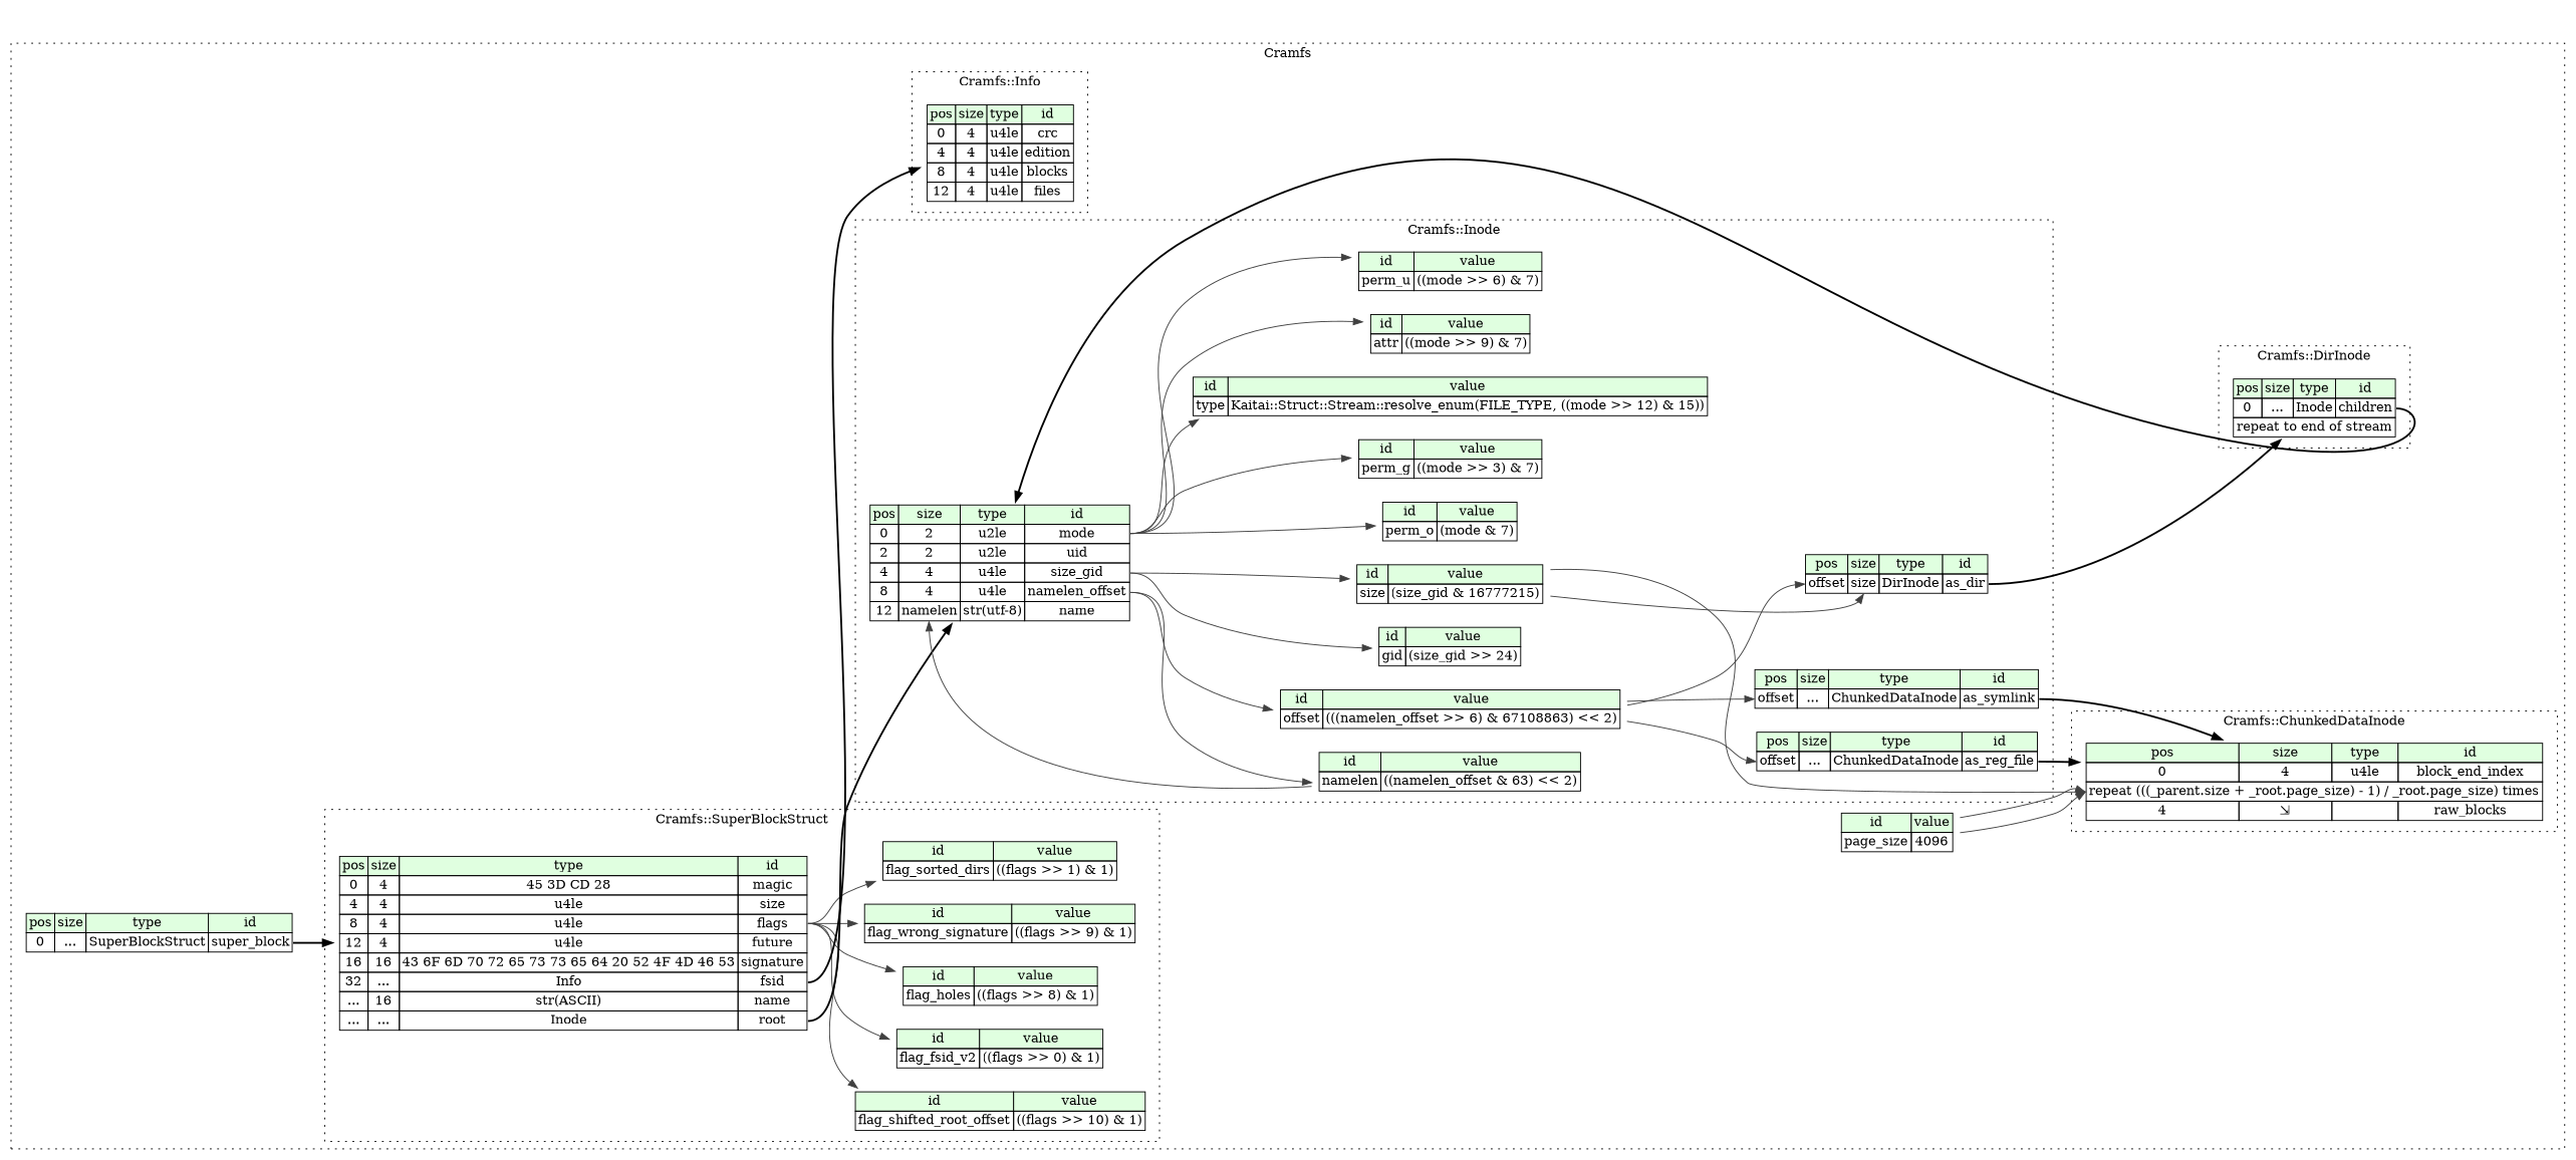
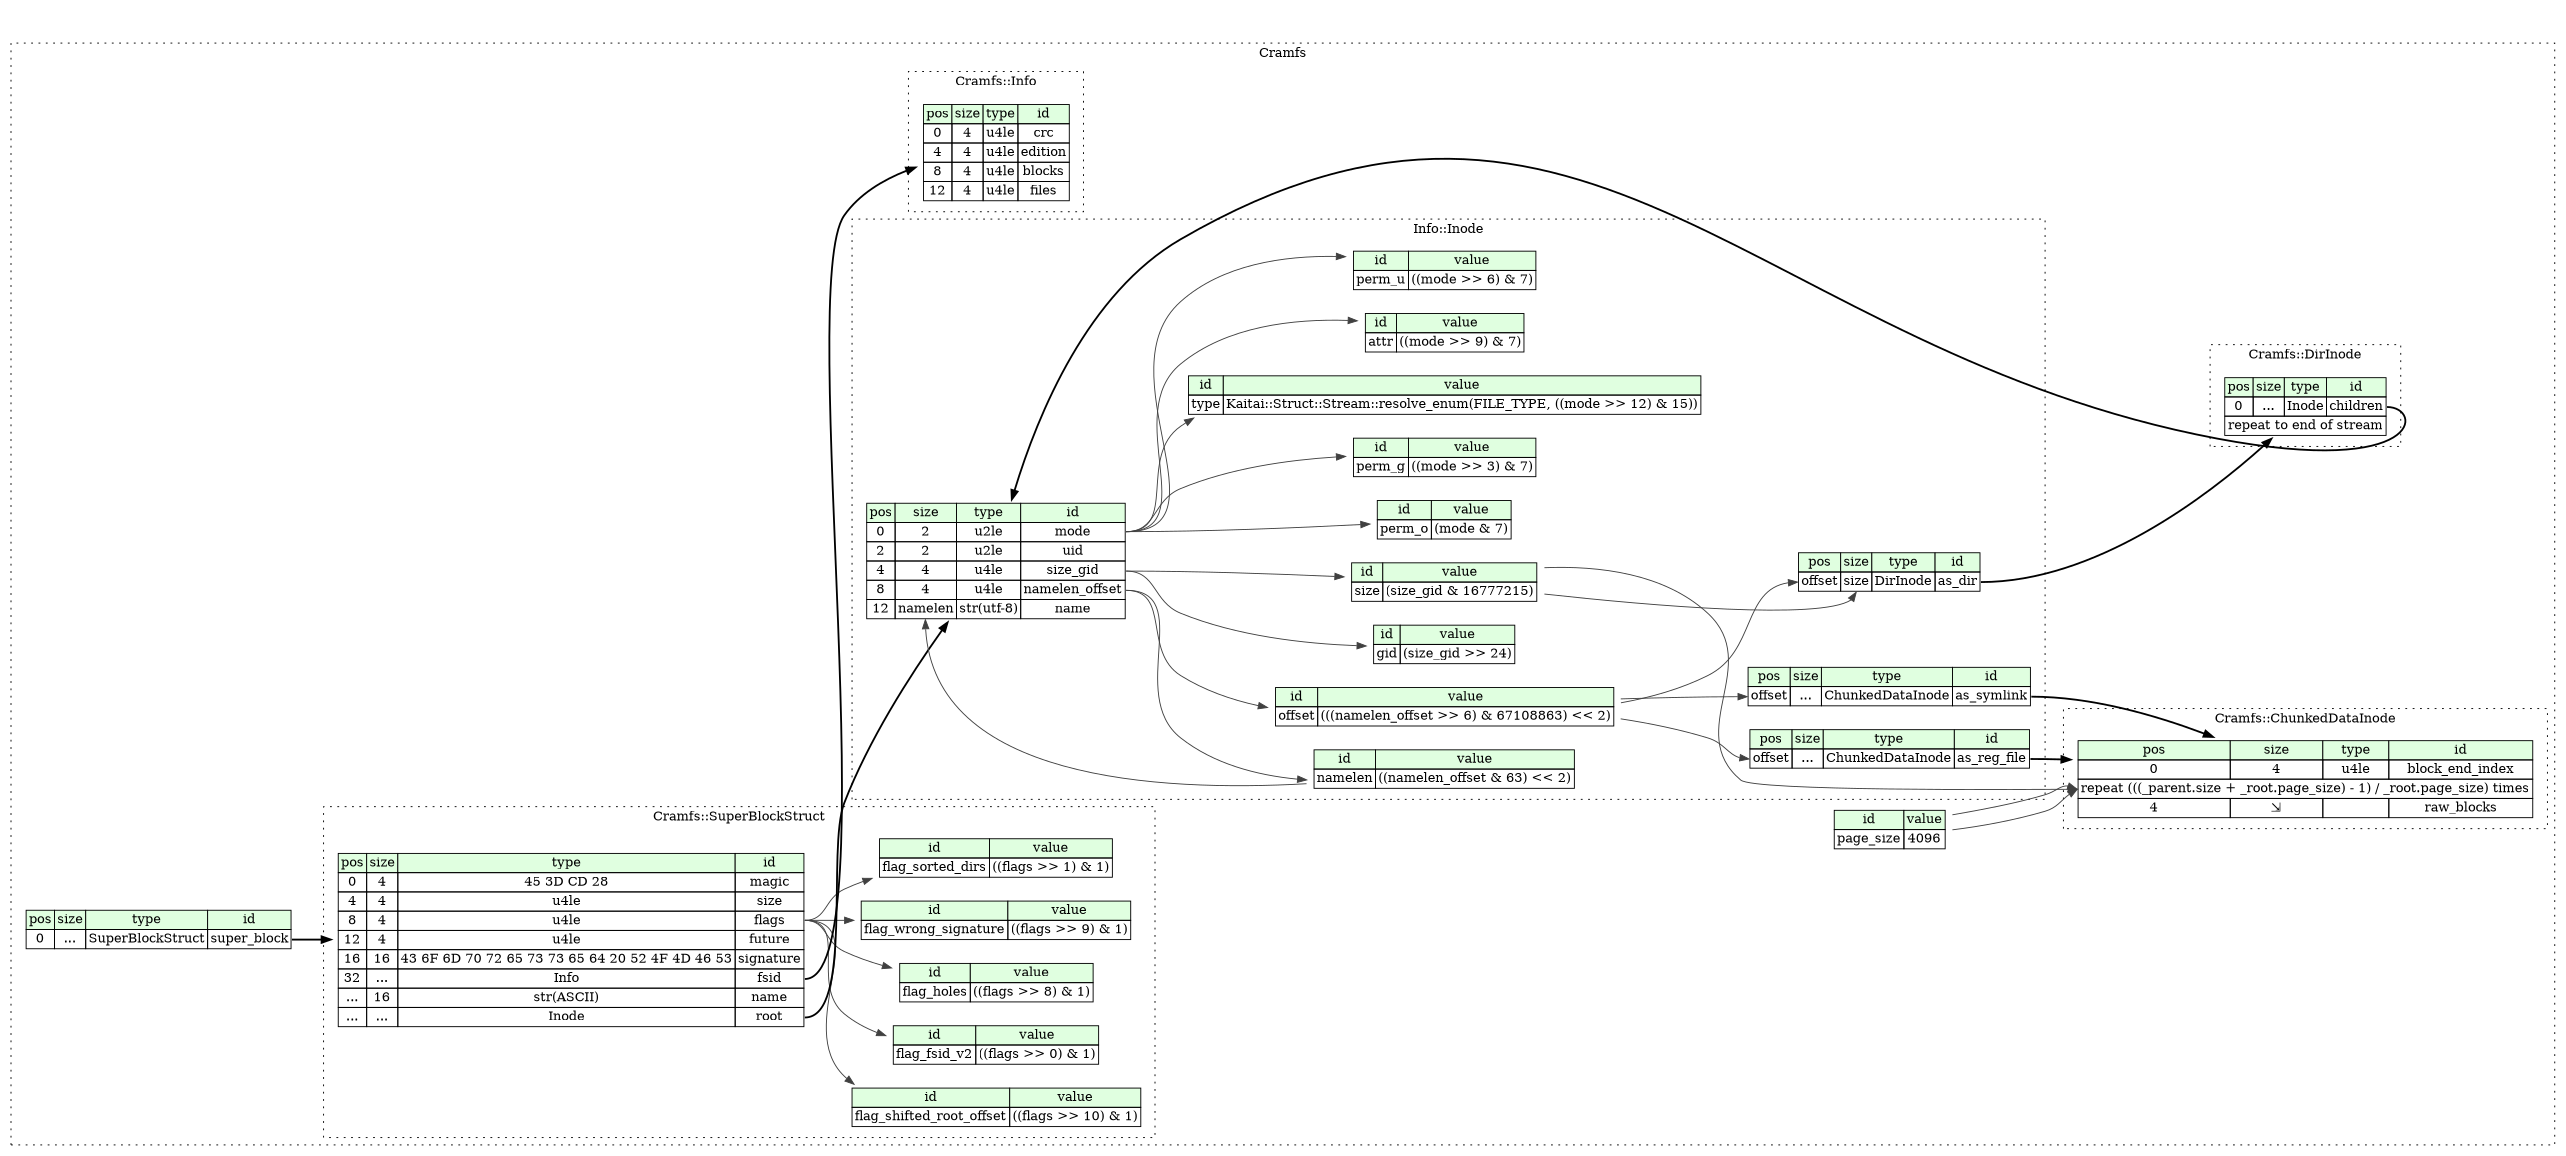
  digraph {
    rankdir=LR
    node [shape=plaintext]
    edge [color="#404040" tailport=flags_type]
    n1 [label=<<TABLE BORDER="0" CELLBORDER="1" CELLSPACING="0"> 				<TR><TD BGCOLOR="#E0FFE0">pos</TD><TD BGCOLOR="#E0FFE0">size</TD><TD BGCOLOR="#E0FFE0">type</TD><TD BGCOLOR="#E0FFE0">id</TD></TR> 				<TR><TD PORT="magic_pos">0</TD><TD PORT="magic_size">4</TD><TD>45 3D CD 28</TD><TD PORT="magic_type">magic</TD></TR> 				<TR><TD PORT="size_pos">4</TD><TD PORT="size_size">4</TD><TD>u4le</TD><TD PORT="size_type">size</TD></TR> 				<TR><TD PORT="flags_pos">8</TD><TD PORT="flags_size">4</TD><TD>u4le</TD><TD PORT="flags_type">flags</TD></TR> 				<TR><TD PORT="future_pos">12</TD><TD PORT="future_size">4</TD><TD>u4le</TD><TD PORT="future_type">future</TD></TR> 				<TR><TD PORT="signature_pos">16</TD><TD PORT="signature_size">16</TD><TD>43 6F 6D 70 72 65 73 73 65 64 20 52 4F 4D 46 53</TD><TD PORT="signature_type">signature</TD></TR> 				<TR><TD PORT="fsid_pos">32</TD><TD PORT="fsid_size">...</TD><TD>Info</TD><TD PORT="fsid_type">fsid</TD></TR> 				<TR><TD PORT="name_pos">...</TD><TD PORT="name_size">16</TD><TD>str(ASCII)</TD><TD PORT="name_type">name</TD></TR> 				<TR><TD PORT="root_pos">...</TD><TD PORT="root_size">...</TD><TD>Inode</TD><TD PORT="root_type">root</TD></TR> 			</TABLE>>]
    n2 [label=<<TABLE BORDER="0" CELLBORDER="1" CELLSPACING="0"> 				<TR><TD BGCOLOR="#E0FFE0">id</TD><TD BGCOLOR="#E0FFE0">value</TD></TR> 				<TR><TD>flag_fsid_v2</TD><TD>((flags &gt;&gt; 0) &amp; 1)</TD></TR> 			</TABLE>>]
    n3 [label=<<TABLE BORDER="0" CELLBORDER="1" CELLSPACING="0"> 				<TR><TD BGCOLOR="#E0FFE0">id</TD><TD BGCOLOR="#E0FFE0">value</TD></TR> 				<TR><TD>flag_holes</TD><TD>((flags &gt;&gt; 8) &amp; 1)</TD></TR> 			</TABLE>>]
    n4 [label=<<TABLE BORDER="0" CELLBORDER="1" CELLSPACING="0"> 				<TR><TD BGCOLOR="#E0FFE0">id</TD><TD BGCOLOR="#E0FFE0">value</TD></TR> 				<TR><TD>flag_wrong_signature</TD><TD>((flags &gt;&gt; 9) &amp; 1)</TD></TR> 			</TABLE>>]
    n5 [label=<<TABLE BORDER="0" CELLBORDER="1" CELLSPACING="0"> 				<TR><TD BGCOLOR="#E0FFE0">id</TD><TD BGCOLOR="#E0FFE0">value</TD></TR> 				<TR><TD>flag_sorted_dirs</TD><TD>((flags &gt;&gt; 1) &amp; 1)</TD></TR> 			</TABLE>>]
    n6 [label=<<TABLE BORDER="0" CELLBORDER="1" CELLSPACING="0"> 				<TR><TD BGCOLOR="#E0FFE0">id</TD><TD BGCOLOR="#E0FFE0">value</TD></TR> 				<TR><TD>flag_shifted_root_offset</TD><TD>((flags &gt;&gt; 10) &amp; 1)</TD></TR> 			</TABLE>>]
    n7 [label=<<TABLE BORDER="0" CELLBORDER="1" CELLSPACING="0"> 				<TR><TD BGCOLOR="#E0FFE0">pos</TD><TD BGCOLOR="#E0FFE0">size</TD><TD BGCOLOR="#E0FFE0">type</TD><TD BGCOLOR="#E0FFE0">id</TD></TR> 				<TR><TD PORT="block_end_index_pos">0</TD><TD PORT="block_end_index_size">4</TD><TD>u4le</TD><TD PORT="block_end_index_type">block_end_index</TD></TR> 				<TR><TD COLSPAN="4" PORT="block_end_index__repeat">repeat (((_parent.size + _root.page_size) - 1) / _root.page_size) times</TD></TR> 				<TR><TD PORT="raw_blocks_pos">4</TD><TD PORT="raw_blocks_size">⇲</TD><TD></TD><TD PORT="raw_blocks_type">raw_blocks</TD></TR> 			</TABLE>>]
    n8 [label=<<TABLE BORDER="0" CELLBORDER="1" CELLSPACING="0"> 				<TR><TD BGCOLOR="#E0FFE0">pos</TD><TD BGCOLOR="#E0FFE0">size</TD><TD BGCOLOR="#E0FFE0">type</TD><TD BGCOLOR="#E0FFE0">id</TD></TR> 				<TR><TD PORT="mode_pos">0</TD><TD PORT="mode_size">2</TD><TD>u2le</TD><TD PORT="mode_type">mode</TD></TR> 				<TR><TD PORT="uid_pos">2</TD><TD PORT="uid_size">2</TD><TD>u2le</TD><TD PORT="uid_type">uid</TD></TR> 				<TR><TD PORT="size_gid_pos">4</TD><TD PORT="size_gid_size">4</TD><TD>u4le</TD><TD PORT="size_gid_type">size_gid</TD></TR> 				<TR><TD PORT="namelen_offset_pos">8</TD><TD PORT="namelen_offset_size">4</TD><TD>u4le</TD><TD PORT="namelen_offset_type">namelen_offset</TD></TR> 				<TR><TD PORT="name_pos">12</TD><TD PORT="name_size">namelen</TD><TD>str(utf-8)</TD><TD PORT="name_type">name</TD></TR> 			</TABLE>>]
    n9 [label=<<TABLE BORDER="0" CELLBORDER="1" CELLSPACING="0"> 				<TR><TD BGCOLOR="#E0FFE0">id</TD><TD BGCOLOR="#E0FFE0">value</TD></TR> 				<TR><TD>attr</TD><TD>((mode &gt;&gt; 9) &amp; 7)</TD></TR> 			</TABLE>>]
    n10 [label=<<TABLE BORDER="0" CELLBORDER="1" CELLSPACING="0"> 				<TR><TD BGCOLOR="#E0FFE0">pos</TD><TD BGCOLOR="#E0FFE0">size</TD><TD BGCOLOR="#E0FFE0">type</TD><TD BGCOLOR="#E0FFE0">id</TD></TR> 				<TR><TD PORT="as_reg_file_pos">offset</TD><TD PORT="as_reg_file_size">...</TD><TD>ChunkedDataInode</TD><TD PORT="as_reg_file_type">as_reg_file</TD></TR> 			</TABLE>>]
    n11 [label=<<TABLE BORDER="0" CELLBORDER="1" CELLSPACING="0"> 				<TR><TD BGCOLOR="#E0FFE0">id</TD><TD BGCOLOR="#E0FFE0">value</TD></TR> 				<TR><TD>perm_u</TD><TD>((mode &gt;&gt; 6) &amp; 7)</TD></TR> 			</TABLE>>]
    n12 [label=<<TABLE BORDER="0" CELLBORDER="1" CELLSPACING="0"> 				<TR><TD BGCOLOR="#E0FFE0">pos</TD><TD BGCOLOR="#E0FFE0">size</TD><TD BGCOLOR="#E0FFE0">type</TD><TD BGCOLOR="#E0FFE0">id</TD></TR> 				<TR><TD PORT="as_symlink_pos">offset</TD><TD PORT="as_symlink_size">...</TD><TD>ChunkedDataInode</TD><TD PORT="as_symlink_type">as_symlink</TD></TR> 			</TABLE>>]
    n13 [label=<<TABLE BORDER="0" CELLBORDER="1" CELLSPACING="0"> 				<TR><TD BGCOLOR="#E0FFE0">id</TD><TD BGCOLOR="#E0FFE0">value</TD></TR> 				<TR><TD>perm_o</TD><TD>(mode &amp; 7)</TD></TR> 			</TABLE>>]
    n14 [label=<<TABLE BORDER="0" CELLBORDER="1" CELLSPACING="0"> 				<TR><TD BGCOLOR="#E0FFE0">id</TD><TD BGCOLOR="#E0FFE0">value</TD></TR> 				<TR><TD>size</TD><TD>(size_gid &amp; 16777215)</TD></TR> 			</TABLE>>]
    n15 [label=<<TABLE BORDER="0" CELLBORDER="1" CELLSPACING="0"> 				<TR><TD BGCOLOR="#E0FFE0">id</TD><TD BGCOLOR="#E0FFE0">value</TD></TR> 				<TR><TD>gid</TD><TD>(size_gid &gt;&gt; 24)</TD></TR> 			</TABLE>>]
    n16 [label=<<TABLE BORDER="0" CELLBORDER="1" CELLSPACING="0"> 				<TR><TD BGCOLOR="#E0FFE0">id</TD><TD BGCOLOR="#E0FFE0">value</TD></TR> 				<TR><TD>perm_g</TD><TD>((mode &gt;&gt; 3) &amp; 7)</TD></TR> 			</TABLE>>]
    n17 [label=<<TABLE BORDER="0" CELLBORDER="1" CELLSPACING="0"> 				<TR><TD BGCOLOR="#E0FFE0">id</TD><TD BGCOLOR="#E0FFE0">value</TD></TR> 				<TR><TD>namelen</TD><TD>((namelen_offset &amp; 63) &lt;&lt; 2)</TD></TR> 			</TABLE>>]
    n18 [label=<<TABLE BORDER="0" CELLBORDER="1" CELLSPACING="0"> 				<TR><TD BGCOLOR="#E0FFE0">pos</TD><TD BGCOLOR="#E0FFE0">size</TD><TD BGCOLOR="#E0FFE0">type</TD><TD BGCOLOR="#E0FFE0">id</TD></TR> 				<TR><TD PORT="as_dir_pos">offset</TD><TD PORT="as_dir_size">size</TD><TD>DirInode</TD><TD PORT="as_dir_type">as_dir</TD></TR> 			</TABLE>>]
    n19 [label=<<TABLE BORDER="0" CELLBORDER="1" CELLSPACING="0"> 				<TR><TD BGCOLOR="#E0FFE0">id</TD><TD BGCOLOR="#E0FFE0">value</TD></TR> 				<TR><TD>type</TD><TD>Kaitai::Struct::Stream::resolve_enum(FILE_TYPE, ((mode &gt;&gt; 12) &amp; 15))</TD></TR> 			</TABLE>>]
    n20 [label=<<TABLE BORDER="0" CELLBORDER="1" CELLSPACING="0"> 				<TR><TD BGCOLOR="#E0FFE0">id</TD><TD BGCOLOR="#E0FFE0">value</TD></TR> 				<TR><TD>offset</TD><TD>(((namelen_offset &gt;&gt; 6) &amp; 67108863) &lt;&lt; 2)</TD></TR> 			</TABLE>>]
    n21 [label=<<TABLE BORDER="0" CELLBORDER="1" CELLSPACING="0"> 				<TR><TD BGCOLOR="#E0FFE0">pos</TD><TD BGCOLOR="#E0FFE0">size</TD><TD BGCOLOR="#E0FFE0">type</TD><TD BGCOLOR="#E0FFE0">id</TD></TR> 				<TR><TD PORT="children_pos">0</TD><TD PORT="children_size">...</TD><TD>Inode</TD><TD PORT="children_type">children</TD></TR> 				<TR><TD COLSPAN="4" PORT="children__repeat">repeat to end of stream</TD></TR> 			</TABLE>>]
    n22 [label=<<TABLE BORDER="0" CELLBORDER="1" CELLSPACING="0"> 				<TR><TD BGCOLOR="#E0FFE0">pos</TD><TD BGCOLOR="#E0FFE0">size</TD><TD BGCOLOR="#E0FFE0">type</TD><TD BGCOLOR="#E0FFE0">id</TD></TR> 				<TR><TD PORT="crc_pos">0</TD><TD PORT="crc_size">4</TD><TD>u4le</TD><TD PORT="crc_type">crc</TD></TR> 				<TR><TD PORT="edition_pos">4</TD><TD PORT="edition_size">4</TD><TD>u4le</TD><TD PORT="edition_type">edition</TD></TR> 				<TR><TD PORT="blocks_pos">8</TD><TD PORT="blocks_size">4</TD><TD>u4le</TD><TD PORT="blocks_type">blocks</TD></TR> 				<TR><TD PORT="files_pos">12</TD><TD PORT="files_size">4</TD><TD>u4le</TD><TD PORT="files_type">files</TD></TR> 			</TABLE>>]
    n23 [label=<<TABLE BORDER="0" CELLBORDER="1" CELLSPACING="0"> 			<TR><TD BGCOLOR="#E0FFE0">pos</TD><TD BGCOLOR="#E0FFE0">size</TD><TD BGCOLOR="#E0FFE0">type</TD><TD BGCOLOR="#E0FFE0">id</TD></TR> 			<TR><TD PORT="super_block_pos">0</TD><TD PORT="super_block_size">...</TD><TD>SuperBlockStruct</TD><TD PORT="super_block_type">super_block</TD></TR> 		</TABLE>>]
    n24 [label=<<TABLE BORDER="0" CELLBORDER="1" CELLSPACING="0"> 			<TR><TD BGCOLOR="#E0FFE0">id</TD><TD BGCOLOR="#E0FFE0">value</TD></TR> 			<TR><TD>page_size</TD><TD>4096</TD></TR> 		</TABLE>>]
    subgraph cluster_1 {
      label=Cramfs
      style=dotted
      n23
      n24
      subgraph cluster_2 {
        label="Cramfs::SuperBlockStruct"
        style=dotted
        n1
        n2
        n3
        n4
        n5
        n6
      }
      subgraph cluster_3 {
        label="Cramfs::ChunkedDataInode"
        style=dotted
        n7
      }
      subgraph cluster_4 {
-       label="Cramfs::Inode"
+       label="Info::Inode"
        style=dotted
        n8
        n9
        n10
        n11
        n12
        n13
        n14
        n15
        n16
        n17
        n18
        n19
        n20
      }
      subgraph cluster_5 {
        label="Cramfs::DirInode"
        style=dotted
        n21
      }
      subgraph cluster_6 {
        label="Cramfs::Info"
        style=dotted
        n22
      }
    }
    n1 -> n2
    n1 -> n3
    n1 -> n4
    n1 -> n5
    n1 -> n6
    n1 -> n8 [style=bold tailport=root_type color=""]
    n1 -> n22 [style=bold tailport=fsid_type color=""]
    n8 -> n9 [tailport=mode_type]
    n8 -> n11 [tailport=mode_type]
    n8 -> n13 [tailport=mode_type]
    n8 -> n14 [tailport=size_gid_type]
    n8 -> n15 [tailport=size_gid_type]
    n8 -> n16 [tailport=mode_type]
    n8 -> n17 [tailport=namelen_offset_type]
    n8 -> n19 [tailport=mode_type]
    n8 -> n20 [tailport=namelen_offset_type]
    n10 -> n7 [style=bold tailport=as_reg_file_type color=""]
    n12 -> n7 [style=bold tailport=as_symlink_type color=""]
    n14 -> n7 [headport=block_end_index__repeat tailport=size_type]
    n14 -> n18 [headport=as_dir_size tailport=size_type]
    n17 -> n8 [headport=name_size tailport=namelen_type]
    n18 -> n21 [style=bold tailport=as_dir_type color=""]
    n20 -> n10 [headport=as_reg_file_pos tailport=offset_type]
    n20 -> n12 [headport=as_symlink_pos tailport=offset_type]
    n20 -> n18 [headport=as_dir_pos tailport=offset_type]
    n21 -> n8 [style=bold tailport=children_type color=""]
    n23 -> n1 [style=bold tailport=super_block_type color=""]
    n24 -> n7 [headport=block_end_index__repeat tailport=page_size_type]
    n24 -> n7 [headport=block_end_index__repeat tailport=page_size_type]
  }
